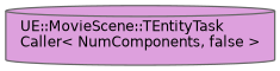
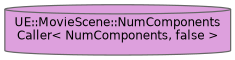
  digraph {
    rankdir=LR
-   n1 [color=grey40 fillcolor=plum fontname=Helvetica fontsize=10 height=0.2 label="UE::MovieScene::TEntityTask\lCaller\< NumComponents, false \>" shape=cylinder style=filled width=0.4]
+   n1 [color=grey40 fillcolor=plum fontname=Helvetica fontsize=10 height=0.2 label="UE::MovieScene::NumComponents\lCaller\< NumComponents, false \>" shape=cylinder style=filled width=0.4]
  }
